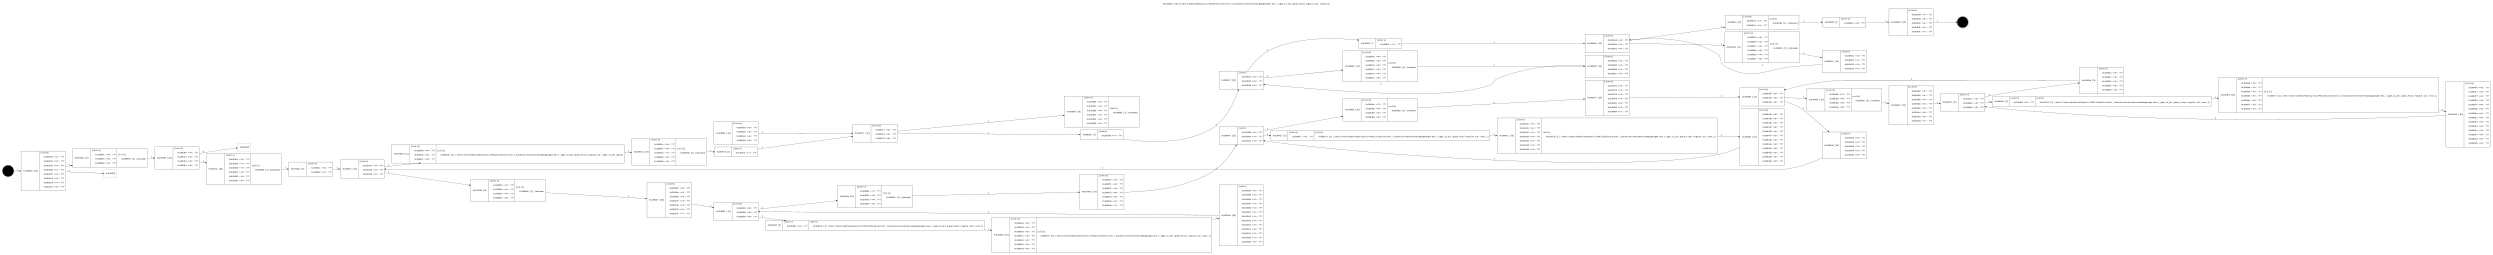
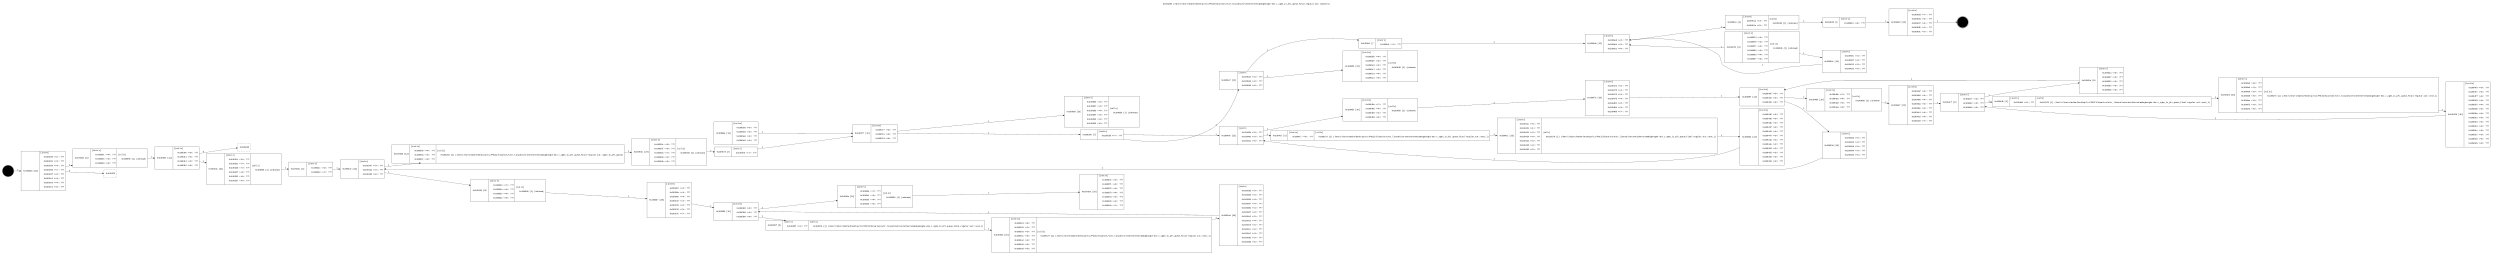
  digraph {
    fontname="Liberation Mono"
    label="0x1092d0 (/mnt/c/Users/mathe/Desktop/tcc/POCII/binaries/extr_linuxdriversnetethernetamdxgbexgbe-dev.c_xgbe_is_pfc_queue_Final-regular.out::main(0))"
    labelloc=t
    rankdir=LR
    node [fontname="Liberation Mono" shape=record]
    edge [fontname="Liberation Mono"]
    Entry [fillcolor=black height=0.3 shape=circle style=filled width=0.3]
    n2 [label="{\n     0x1092d0 [32]\l\n     | [instrs]\l\n     &nbsp;&nbsp;0x1092d0 \<+1\>: ???\l\n     &nbsp;&nbsp;0x1092d1 \<+3\>: ???\l\n     &nbsp;&nbsp;0x1092d4 \<+4\>: ???\l\n     &nbsp;&nbsp;0x1092d8 \<+7\>: ???\l\n     &nbsp;&nbsp;0x1092df \<+3\>: ???\l\n     &nbsp;&nbsp;0x1092e2 \<+4\>: ???\l\n     &nbsp;&nbsp;0x1092e6 \<+4\>: ???\l\n     &nbsp;&nbsp;0x1092ea \<+6\>: ???\l\n  }"]
    n3 [label="{\n     0x109301 [13]\l\n     | [instrs]\l\n     &nbsp;&nbsp;0x109301 \<+4\>: ???\l\n     &nbsp;&nbsp;0x109305 \<+4\>: ???\l\n     &nbsp;&nbsp;0x109309 \<+5\>: ???\l\n     | [calls]\l\n     &nbsp;&nbsp;0x109060 \{1\} (unknown)\l\n  }"]
    n4 [label="{\n     0x1092f0\l\n  }" style=dashed]
    n5 [label="{\n     0x10930e [14]\l\n     | [instrs]\l\n     &nbsp;&nbsp;0x10930e \<+3\>: ???\l\n     &nbsp;&nbsp;0x109311 \<+3\>: ???\l\n     &nbsp;&nbsp;0x109314 \<+2\>: ???\l\n     &nbsp;&nbsp;0x109316 \<+6\>: ???\l\n  }"]
    n6 [label="{\n     0x109628\l\n  }" style=dashed]
    n7 [label="{\n     0x10931c [32]\l\n     | [instrs]\l\n     &nbsp;&nbsp;0x10931c \<+5\>: ???\l\n     &nbsp;&nbsp;0x109321 \<+7\>: ???\l\n     &nbsp;&nbsp;0x109328 \<+7\>: ???\l\n     &nbsp;&nbsp;0x10932f \<+4\>: ???\l\n     &nbsp;&nbsp;0x109333 \<+4\>: ???\l\n     &nbsp;&nbsp;0x109337 \<+5\>: ???\l\n     | [calls]\l\n     &nbsp;&nbsp;0x109050 \{1\} (unknown)\l\n  }"]
    n8 [label="{\n     0x10933c [11]\l\n     | [instrs]\l\n     &nbsp;&nbsp;0x10933c \<+4\>: ???\l\n     &nbsp;&nbsp;0x109340 \<+7\>: ???\l\n  }"]
    n9 [label="{\n     0x109347 [12]\l\n     | [instrs]\l\n     &nbsp;&nbsp;0x109347 \<+3\>: ???\l\n     &nbsp;&nbsp;0x10934a \<+3\>: ???\l\n     &nbsp;&nbsp;0x10934d \<+6\>: ???\l\n  }"]
    Exit [fillcolor=black height=0.3 peripheries=2 shape=circle style=filled width=0.3]
    n11 [label="{\n     0x109550 [12]\l\n     | [instrs]\l\n     &nbsp;&nbsp;0x109550 \<+4\>: ???\l\n     &nbsp;&nbsp;0x109554 \<+3\>: ???\l\n     &nbsp;&nbsp;0x109557 \<+5\>: ???\l\n     | [calls]\l\n     &nbsp;&nbsp;0x109230 \{1\} (/mnt/c/Users/mathe/Desktop/tcc/POCII/binaries/extr_linuxdriversnetethernetamdxgbexgbe-dev.c_xgbe_is_pfc_queue_Final-regular.out::xgbe_is_pfc_queue)\l\n  }"]
    n12 [label="{\n     0x109353 [20]\l\n     | [instrs]\l\n     &nbsp;&nbsp;0x109353 \<+7\>: ???\l\n     &nbsp;&nbsp;0x10935a \<+4\>: ???\l\n     &nbsp;&nbsp;0x10935e \<+4\>: ???\l\n     &nbsp;&nbsp;0x109362 \<+5\>: ???\l\n     | [calls]\l\n     &nbsp;&nbsp;0x109050 \{1\} (unknown)\l\n  }"]
    n13 [label="{\n     0x10955c [20]\l\n     | [instrs]\l\n     &nbsp;&nbsp;0x10955c \<+3\>: ???\l\n     &nbsp;&nbsp;0x10955f \<+3\>: ???\l\n     &nbsp;&nbsp;0x109562 \<+7\>: ???\l\n     &nbsp;&nbsp;0x109569 \<+2\>: ???\l\n     &nbsp;&nbsp;0x10956b \<+5\>: ???\l\n     | [calls]\l\n     &nbsp;&nbsp;0x109040 \{1\} (unknown)\l\n  }"]
    n14 [label="{\n     0x109367 [28]\l\n     | [instrs]\l\n     &nbsp;&nbsp;0x109367 \<+3\>: ???\l\n     &nbsp;&nbsp;0x10936a \<+4\>: ???\l\n     &nbsp;&nbsp;0x10936e \<+4\>: ???\l\n     &nbsp;&nbsp;0x109372 \<+4\>: ???\l\n     &nbsp;&nbsp;0x109376 \<+3\>: ???\l\n     &nbsp;&nbsp;0x109379 \<+3\>: ???\l\n     &nbsp;&nbsp;0x10937c \<+7\>: ???\l\n  }"]
    n15 [label="{\n     0x109570 [7]\l\n     | [instrs]\l\n     &nbsp;&nbsp;0x109570 \<+7\>: ???\l\n  }"]
    n16 [label="{\n     0x109383 [12]\l\n     | [instrs]\l\n     &nbsp;&nbsp;0x109383 \<+3\>: ???\l\n     &nbsp;&nbsp;0x109386 \<+3\>: ???\l\n     &nbsp;&nbsp;0x109389 \<+6\>: ???\l\n  }"]
    n17 [label="{\n     0x1093da [20]\l\n     | [instrs]\l\n     &nbsp;&nbsp;0x1093da \<+7\>: ???\l\n     &nbsp;&nbsp;0x1093e1 \<+4\>: ???\l\n     &nbsp;&nbsp;0x1093e5 \<+4\>: ???\l\n     &nbsp;&nbsp;0x1093e9 \<+5\>: ???\l\n     | [calls]\l\n     &nbsp;&nbsp;0x109050 \{1\} (unknown)\l\n  }"]
    n18 [label="{\n     0x10938f [5]\l\n     | [instrs]\l\n     &nbsp;&nbsp;0x10938f \<+5\>: ???\l\n     | [calls]\l\n     &nbsp;&nbsp;0x109170 \{1\} (/mnt/c/Users/mathe/Desktop/tcc/POCII/binaries/extr_linuxdriversnetethernetamdxgbexgbe-dev.c_xgbe_is_pfc_queue_Final-regular.out::next_i)\l\n  }"]
    n19 [label="{\n     0x1093ee [29]\l\n     | [instrs]\l\n     &nbsp;&nbsp;0x1093ee \<+3\>: ???\l\n     &nbsp;&nbsp;0x1093f1 \<+4\>: ???\l\n     &nbsp;&nbsp;0x1093f5 \<+4\>: ???\l\n     &nbsp;&nbsp;0x1093f9 \<+4\>: ???\l\n     &nbsp;&nbsp;0x1093fd \<+3\>: ???\l\n     &nbsp;&nbsp;0x109400 \<+4\>: ???\l\n     &nbsp;&nbsp;0x109404 \<+7\>: ???\l\n  }"]
    n20 [label="{\n     0x109394 [25]\l\n     | [instrs]\l\n     &nbsp;&nbsp;0x109394 \<+5\>: ???\l\n     &nbsp;&nbsp;0x109399 \<+1\>: ???\l\n     &nbsp;&nbsp;0x10939a \<+2\>: ???\l\n     &nbsp;&nbsp;0x10939c \<+6\>: ???\l\n     &nbsp;&nbsp;0x1093a2 \<+3\>: ???\l\n     &nbsp;&nbsp;0x1093a5 \<+3\>: ???\l\n     &nbsp;&nbsp;0x1093a8 \<+5\>: ???\l\n     | [calls]\l\n     &nbsp;&nbsp;0x109170 \{1\} (/mnt/c/Users/mathe/Desktop/tcc/POCII/binaries/extr_linuxdriversnetethernetamdxgbexgbe-dev.c_xgbe_is_pfc_queue_Final-regular.out::next_i)\l\n  }"]
    n21 [label="{\n     0x10940b [12]\l\n     | [instrs]\l\n     &nbsp;&nbsp;0x10940b \<+3\>: ???\l\n     &nbsp;&nbsp;0x10940e \<+3\>: ???\l\n     &nbsp;&nbsp;0x109411 \<+6\>: ???\l\n  }"]
    n22 [label="{\n     0x1093ad [45]\l\n     | [instrs]\l\n     &nbsp;&nbsp;0x1093ad \<+3\>: ???\l\n     &nbsp;&nbsp;0x1093b0 \<+3\>: ???\l\n     &nbsp;&nbsp;0x1093b3 \<+4\>: ???\l\n     &nbsp;&nbsp;0x1093b7 \<+4\>: ???\l\n     &nbsp;&nbsp;0x1093bb \<+4\>: ???\l\n     &nbsp;&nbsp;0x1093bf \<+3\>: ???\l\n     &nbsp;&nbsp;0x1093c2 \<+3\>: ???\l\n     &nbsp;&nbsp;0x1093c5 \<+4\>: ???\l\n     &nbsp;&nbsp;0x1093c9 \<+3\>: ???\l\n     &nbsp;&nbsp;0x1093cc \<+3\>: ???\l\n     &nbsp;&nbsp;0x1093cf \<+3\>: ???\l\n     &nbsp;&nbsp;0x1093d2 \<+3\>: ???\l\n     &nbsp;&nbsp;0x1093d5 \<+5\>: ???\l\n  }"]
    n23 [label="{\n     0x10945e [20]\l\n     | [instrs]\l\n     &nbsp;&nbsp;0x10945e \<+7\>: ???\l\n     &nbsp;&nbsp;0x109465 \<+4\>: ???\l\n     &nbsp;&nbsp;0x109469 \<+4\>: ???\l\n     &nbsp;&nbsp;0x10946d \<+5\>: ???\l\n     | [calls]\l\n     &nbsp;&nbsp;0x109050 \{1\} (unknown)\l\n  }"]
    n24 [label="{\n     0x109417 [5]\l\n     | [instrs]\l\n     &nbsp;&nbsp;0x109417 \<+5\>: ???\l\n     | [calls]\l\n     &nbsp;&nbsp;0x109170 \{1\} (/mnt/c/Users/mathe/Desktop/tcc/POCII/binaries/extr_linuxdriversnetethernetamdxgbexgbe-dev.c_xgbe_is_pfc_queue_Final-regular.out::next_i)\l\n  }"]
    n25 [label="{\n     0x109472 [29]\l\n     | [instrs]\l\n     &nbsp;&nbsp;0x109472 \<+3\>: ???\l\n     &nbsp;&nbsp;0x109475 \<+4\>: ???\l\n     &nbsp;&nbsp;0x109479 \<+4\>: ???\l\n     &nbsp;&nbsp;0x10947d \<+4\>: ???\l\n     &nbsp;&nbsp;0x109481 \<+3\>: ???\l\n     &nbsp;&nbsp;0x109484 \<+4\>: ???\l\n     &nbsp;&nbsp;0x109488 \<+7\>: ???\l\n  }"]
    n26 [label="{\n     0x10941c [25]\l\n     | [instrs]\l\n     &nbsp;&nbsp;0x10941c \<+5\>: ???\l\n     &nbsp;&nbsp;0x109421 \<+1\>: ???\l\n     &nbsp;&nbsp;0x109422 \<+2\>: ???\l\n     &nbsp;&nbsp;0x109424 \<+6\>: ???\l\n     &nbsp;&nbsp;0x10942a \<+3\>: ???\l\n     &nbsp;&nbsp;0x10942d \<+3\>: ???\l\n     &nbsp;&nbsp;0x109430 \<+5\>: ???\l\n     | [calls]\l\n     &nbsp;&nbsp;0x109170 \{1\} (/mnt/c/Users/mathe/Desktop/tcc/POCII/binaries/extr_linuxdriversnetethernetamdxgbexgbe-dev.c_xgbe_is_pfc_queue_Final-regular.out::next_i)\l\n  }"]
    n27 [label="{\n     0x10948f [12]\l\n     | [instrs]\l\n     &nbsp;&nbsp;0x10948f \<+3\>: ???\l\n     &nbsp;&nbsp;0x109492 \<+3\>: ???\l\n     &nbsp;&nbsp;0x109495 \<+6\>: ???\l\n  }"]
    n28 [label="{\n     0x109435 [41]\l\n     | [instrs]\l\n     &nbsp;&nbsp;0x109435 \<+3\>: ???\l\n     &nbsp;&nbsp;0x109438 \<+3\>: ???\l\n     &nbsp;&nbsp;0x10943b \<+4\>: ???\l\n     &nbsp;&nbsp;0x10943f \<+4\>: ???\l\n     &nbsp;&nbsp;0x109443 \<+4\>: ???\l\n     &nbsp;&nbsp;0x109447 \<+3\>: ???\l\n     &nbsp;&nbsp;0x10944a \<+4\>: ???\l\n     &nbsp;&nbsp;0x10944e \<+2\>: ???\l\n     &nbsp;&nbsp;0x109450 \<+3\>: ???\l\n     &nbsp;&nbsp;0x109453 \<+3\>: ???\l\n     &nbsp;&nbsp;0x109456 \<+3\>: ???\l\n     &nbsp;&nbsp;0x109459 \<+5\>: ???\l\n  }"]
    n29 [label="{\n     0x10953d [19]\l\n     | [instrs]\l\n     &nbsp;&nbsp;0x10953d \<+5\>: ???\l\n     &nbsp;&nbsp;0x109542 \<+3\>: ???\l\n     &nbsp;&nbsp;0x109545 \<+3\>: ???\l\n     &nbsp;&nbsp;0x109548 \<+3\>: ???\l\n     &nbsp;&nbsp;0x10954b \<+5\>: ???\l\n  }"]
    n30 [label="{\n     0x10949b [20]\l\n     | [instrs]\l\n     &nbsp;&nbsp;0x10949b \<+7\>: ???\l\n     &nbsp;&nbsp;0x1094a2 \<+4\>: ???\l\n     &nbsp;&nbsp;0x1094a6 \<+4\>: ???\l\n     &nbsp;&nbsp;0x1094aa \<+5\>: ???\l\n     | [calls]\l\n     &nbsp;&nbsp;0x109050 \{1\} (unknown)\l\n  }"]
    n31 [label="{\n     0x1094af [32]\l\n     | [instrs]\l\n     &nbsp;&nbsp;0x1094af \<+3\>: ???\l\n     &nbsp;&nbsp;0x1094b2 \<+4\>: ???\l\n     &nbsp;&nbsp;0x1094b6 \<+4\>: ???\l\n     &nbsp;&nbsp;0x1094ba \<+4\>: ???\l\n     &nbsp;&nbsp;0x1094be \<+3\>: ???\l\n     &nbsp;&nbsp;0x1094c1 \<+4\>: ???\l\n     &nbsp;&nbsp;0x1094c5 \<+3\>: ???\l\n     &nbsp;&nbsp;0x1094c8 \<+7\>: ???\l\n  }"]
    n32 [label="{\n     0x1094cf [12]\l\n     | [instrs]\l\n     &nbsp;&nbsp;0x1094cf \<+3\>: ???\l\n     &nbsp;&nbsp;0x1094d2 \<+3\>: ???\l\n     &nbsp;&nbsp;0x1094d5 \<+6\>: ???\l\n  }"]
    n33 [label="{\n     0x10952a [19]\l\n     | [instrs]\l\n     &nbsp;&nbsp;0x10952a \<+5\>: ???\l\n     &nbsp;&nbsp;0x10952f \<+3\>: ???\l\n     &nbsp;&nbsp;0x109532 \<+3\>: ???\l\n     &nbsp;&nbsp;0x109535 \<+3\>: ???\l\n     &nbsp;&nbsp;0x109538 \<+5\>: ???\l\n  }"]
    n34 [label="{\n     0x1094db [5]\l\n     | [instrs]\l\n     &nbsp;&nbsp;0x1094db \<+5\>: ???\l\n     | [calls]\l\n     &nbsp;&nbsp;0x109170 \{1\} (/mnt/c/Users/mathe/Desktop/tcc/POCII/binaries/extr_linuxdriversnetethernetamdxgbexgbe-dev.c_xgbe_is_pfc_queue_Final-regular.out::next_i)\l\n  }"]
    n35 [label="{\n     0x1094e0 [25]\l\n     | [instrs]\l\n     &nbsp;&nbsp;0x1094e0 \<+5\>: ???\l\n     &nbsp;&nbsp;0x1094e5 \<+1\>: ???\l\n     &nbsp;&nbsp;0x1094e6 \<+2\>: ???\l\n     &nbsp;&nbsp;0x1094e8 \<+6\>: ???\l\n     &nbsp;&nbsp;0x1094ee \<+3\>: ???\l\n     &nbsp;&nbsp;0x1094f1 \<+3\>: ???\l\n     &nbsp;&nbsp;0x1094f4 \<+5\>: ???\l\n     | [calls]\l\n     &nbsp;&nbsp;0x109170 \{1\} (/mnt/c/Users/mathe/Desktop/tcc/POCII/binaries/extr_linuxdriversnetethernetamdxgbexgbe-dev.c_xgbe_is_pfc_queue_Final-regular.out::next_i)\l\n  }"]
    n36 [label="{\n     0x1094f9 [49]\l\n     | [instrs]\l\n     &nbsp;&nbsp;0x1094f9 \<+3\>: ???\l\n     &nbsp;&nbsp;0x1094fc \<+3\>: ???\l\n     &nbsp;&nbsp;0x1094ff \<+4\>: ???\l\n     &nbsp;&nbsp;0x109503 \<+4\>: ???\l\n     &nbsp;&nbsp;0x109507 \<+4\>: ???\l\n     &nbsp;&nbsp;0x10950b \<+3\>: ???\l\n     &nbsp;&nbsp;0x10950e \<+4\>: ???\l\n     &nbsp;&nbsp;0x109512 \<+3\>: ???\l\n     &nbsp;&nbsp;0x109515 \<+4\>: ???\l\n     &nbsp;&nbsp;0x109519 \<+3\>: ???\l\n     &nbsp;&nbsp;0x10951c \<+3\>: ???\l\n     &nbsp;&nbsp;0x10951f \<+3\>: ???\l\n     &nbsp;&nbsp;0x109522 \<+3\>: ???\l\n     &nbsp;&nbsp;0x109525 \<+5\>: ???\l\n  }"]
    n37 [label="{\n     0x10962d [16]\l\n     | [instrs]\l\n     &nbsp;&nbsp;0x10962d \<+7\>: ???\l\n     &nbsp;&nbsp;0x109634 \<+3\>: ???\l\n     &nbsp;&nbsp;0x109637 \<+4\>: ???\l\n     &nbsp;&nbsp;0x10963b \<+1\>: ???\l\n     &nbsp;&nbsp;0x10963c \<+1\>: ???\l\n  }"]
    n38 [label="{\n     0x109623 [5]\l\n     | [instrs]\l\n     &nbsp;&nbsp;0x109623 \<+5\>: ???\l\n  }"]
    n39 [label="{\n     0x109577 [12]\l\n     | [instrs]\l\n     &nbsp;&nbsp;0x109577 \<+3\>: ???\l\n     &nbsp;&nbsp;0x10957a \<+3\>: ???\l\n     &nbsp;&nbsp;0x10957d \<+6\>: ???\l\n  }"]
    n40 [label="{\n     0x109583 [23]\l\n     | [instrs]\l\n     &nbsp;&nbsp;0x109583 \<+4\>: ???\l\n     &nbsp;&nbsp;0x109587 \<+4\>: ???\l\n     &nbsp;&nbsp;0x10958b \<+4\>: ???\l\n     &nbsp;&nbsp;0x10958f \<+3\>: ???\l\n     &nbsp;&nbsp;0x109592 \<+3\>: ???\l\n     &nbsp;&nbsp;0x109595 \<+5\>: ???\l\n     | [calls]\l\n     &nbsp;&nbsp;0x109030 \{1\} (unknown)\l\n  }"]
    n41 [label="{\n     0x1095a8 [7]\l\n     | [instrs]\l\n     &nbsp;&nbsp;0x1095a8 \<+7\>: ???\l\n  }"]
    n42 [label="{\n     0x1095af [12]\l\n     | [instrs]\l\n     &nbsp;&nbsp;0x1095af \<+3\>: ???\l\n     &nbsp;&nbsp;0x1095b2 \<+3\>: ???\l\n     &nbsp;&nbsp;0x1095b5 \<+6\>: ???\l\n  }"]
    n43 [label="{\n     0x1095bb [24]\l\n     | [instrs]\l\n     &nbsp;&nbsp;0x1095bb \<+4\>: ???\l\n     &nbsp;&nbsp;0x1095bf \<+4\>: ???\l\n     &nbsp;&nbsp;0x1095c3 \<+4\>: ???\l\n     &nbsp;&nbsp;0x1095c7 \<+3\>: ???\l\n     &nbsp;&nbsp;0x1095ca \<+4\>: ???\l\n     &nbsp;&nbsp;0x1095ce \<+5\>: ???\l\n     | [calls]\l\n     &nbsp;&nbsp;0x109030 \{1\} (unknown)\l\n  }"]
    n44 [label="{\n     0x1095e1 [7]\l\n     | [instrs]\l\n     &nbsp;&nbsp;0x1095e1 \<+7\>: ???\l\n  }"]
-   n45 [label="{\n     0x1095d3 [14]\l\n     | [instrs]\l\n     &nbsp;&nbsp;0x1095d3 \<+3\>: ???\l\n     &nbsp;&nbsp;0x1095d6 \<+3\>: ???\l\n     &nbsp;&nbsp;0x1095d9 \<+3\>: ???\l\n     &nbsp;&nbsp;0x1095dc \<+5\>: ???\l\n  }"]
    n46 [label="{\n     0x1095e8 [12]\l\n     | [instrs]\l\n     &nbsp;&nbsp;0x1095e8 \<+3\>: ???\l\n     &nbsp;&nbsp;0x1095eb \<+3\>: ???\l\n     &nbsp;&nbsp;0x1095ee \<+6\>: ???\l\n  }"]
    n47 [label="{\n     0x10959a [14]\l\n     | [instrs]\l\n     &nbsp;&nbsp;0x10959a \<+3\>: ???\l\n     &nbsp;&nbsp;0x10959d \<+3\>: ???\l\n     &nbsp;&nbsp;0x1095a0 \<+3\>: ???\l\n     &nbsp;&nbsp;0x1095a3 \<+5\>: ???\l\n  }"]
    n48 [label="{\n     0x10961a [9]\l\n     | [instrs]\l\n     &nbsp;&nbsp;0x10961a \<+4\>: ???\l\n     &nbsp;&nbsp;0x10961e \<+5\>: ???\l\n     | [calls]\l\n     &nbsp;&nbsp;0x109030 \{1\} (unknown)\l\n  }"]
    n49 [label="{\n     0x1095f4 [24]\l\n     | [instrs]\l\n     &nbsp;&nbsp;0x1095f4 \<+4\>: ???\l\n     &nbsp;&nbsp;0x1095f8 \<+4\>: ???\l\n     &nbsp;&nbsp;0x1095fc \<+4\>: ???\l\n     &nbsp;&nbsp;0x109600 \<+3\>: ???\l\n     &nbsp;&nbsp;0x109603 \<+4\>: ???\l\n     &nbsp;&nbsp;0x109607 \<+5\>: ???\l\n     | [calls]\l\n     &nbsp;&nbsp;0x109030 \{1\} (unknown)\l\n  }"]
    n50 [label="{\n     0x10960c [14]\l\n     | [instrs]\l\n     &nbsp;&nbsp;0x10960c \<+3\>: ???\l\n     &nbsp;&nbsp;0x10960f \<+3\>: ???\l\n     &nbsp;&nbsp;0x109612 \<+3\>: ???\l\n     &nbsp;&nbsp;0x109615 \<+5\>: ???\l\n  }"]
    Entry -> n2 [label=" 1"]
    n2 -> n3 [label=" 1"]
    n2 -> n4 [label=" 0"]
    n3 -> n5 [label=" 1"]
    n5 -> n6 [label=" 0"]
    n5 -> n7 [label=" 1"]
    n7 -> n8 [label=" 1"]
    n8 -> n9 [label=" 1"]
    n9 -> n11 [label=" 1"]
    n9 -> n12 [label=" 1"]
    n11 -> n13 [label=" 1"]
    n12 -> n14 [label=" 1"]
    n13 -> n15 [label=" 1"]
    n14 -> n16 [label=" 1"]
    n15 -> n39 [label=" 1"]
    n16 -> n17 [label=" 1"]
    n16 -> n18 [label=" 1"]
    n17 -> n19 [label=" 1"]
    n18 -> n20 [label=" 1"]
-   n19 -> n21 [label=" 1"]
+   n41 -> n21 [label=" 1"]
    n20 -> n22 [label=" 1"]
    n21 -> n23 [label=" 1"]
    n21 -> n24 [label=" 1"]
    n22 -> n16 [label=" 1"]
    n23 -> n25 [label=" 1"]
    n24 -> n26 [label=" 1"]
    n25 -> n27 [label=" 1"]
    n26 -> n28 [label=" 1"]
    n27 -> n29 [label=" 1"]
    n27 -> n30 [label=" 1"]
    n28 -> n21 [label=" 1"]
    n29 -> n9 [label=" 1"]
    n30 -> n31 [label=" 1"]
    n31 -> n32 [label=" 1"]
    n32 -> n33 [label=" 1"]
    n32 -> n34 [label=" 1"]
    n33 -> n27 [label=" 1"]
    n34 -> n35 [label=" 1"]
    n35 -> n36 [label=" 1"]
    n36 -> n32 [label=" 1"]
    n37 -> Exit [label=" 1"]
    n38 -> n37 [label=" 1"]
    n39 -> n40 [label=" 1"]
    n39 -> n41 [label=" 1"]
    n41 -> n42 [label=" 1"]
    n42 -> n43 [label=" 1"]
    n42 -> n44 [label=" 1"]
-   n43 -> n45 [label=" 1"]
    n44 -> n46 [label=" 1"]
-   n45 -> n42 [label=" 1"]
    n46 -> n48 [label=" 1"]
-   n46 -> n49 [label=" 1"]
+   n49 -> n46 [label=" 1"]
    n47 -> n39 [label=" 1"]
    n48 -> n38 [label=" 1"]
    n49 -> n50 [label=" 1"]
    n50 -> n46 [label=" 1"]
  }
